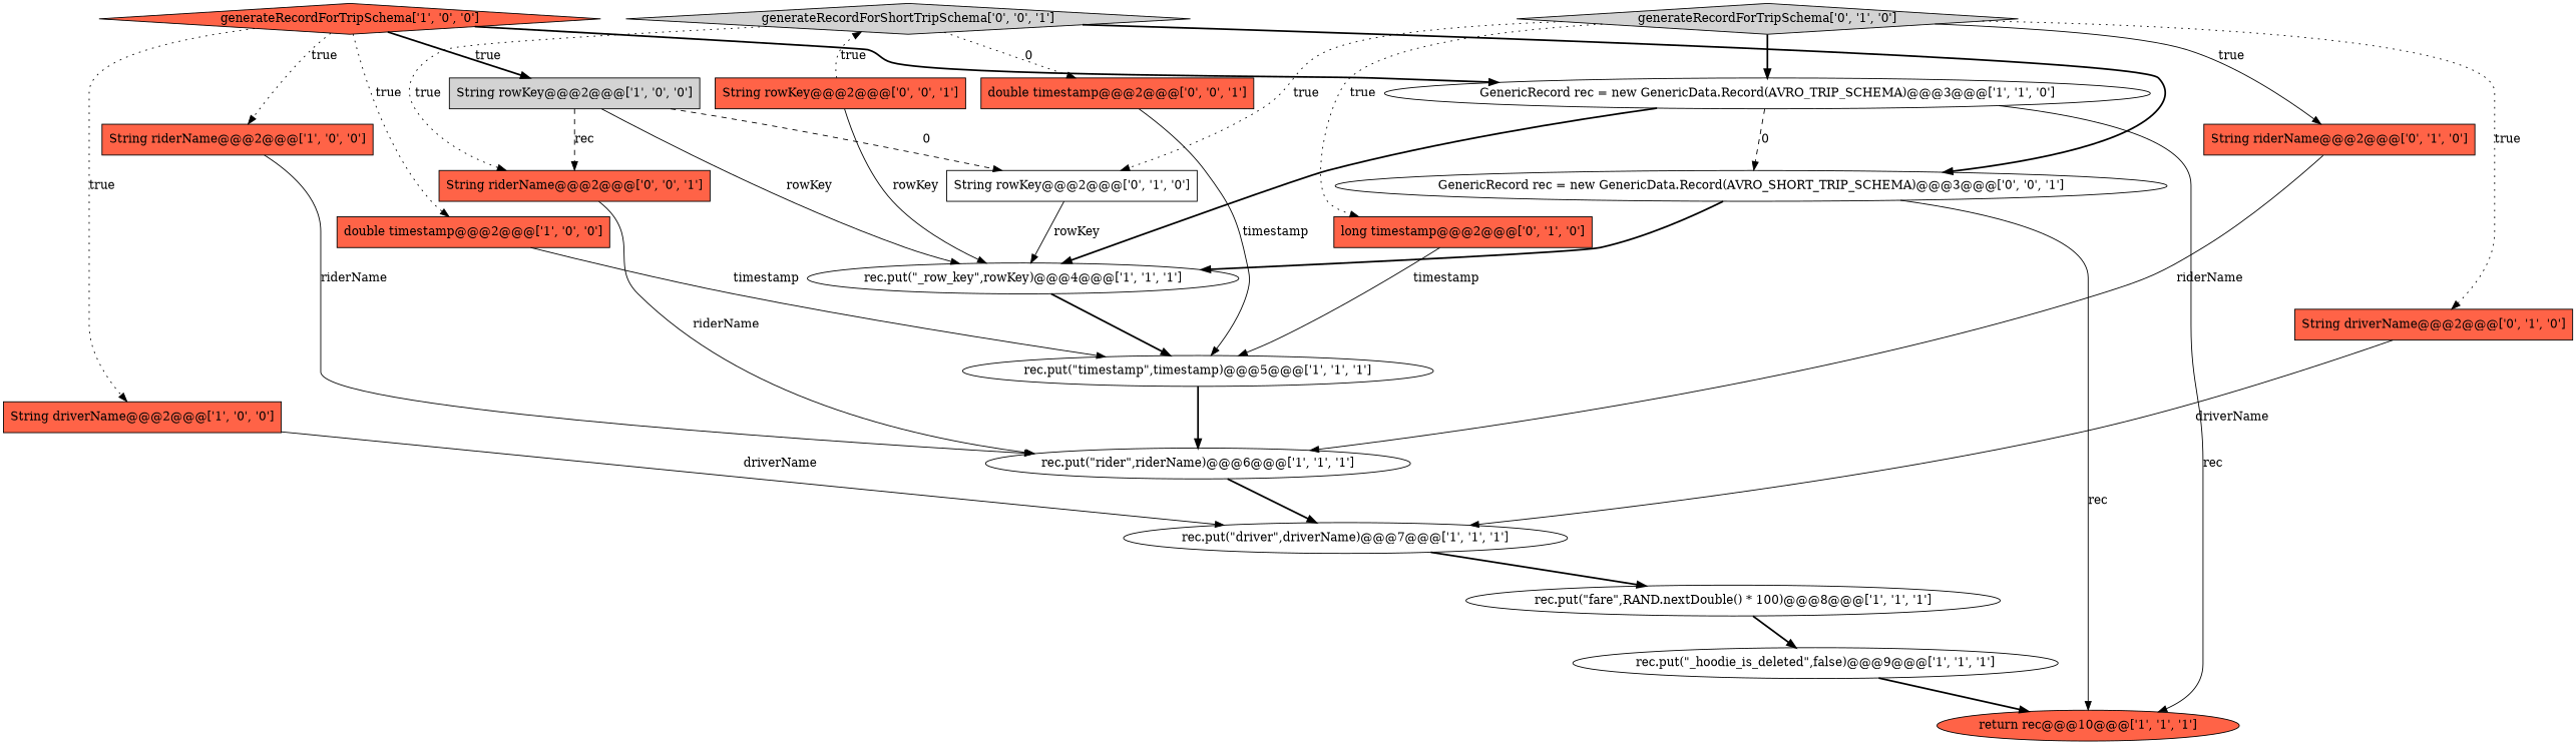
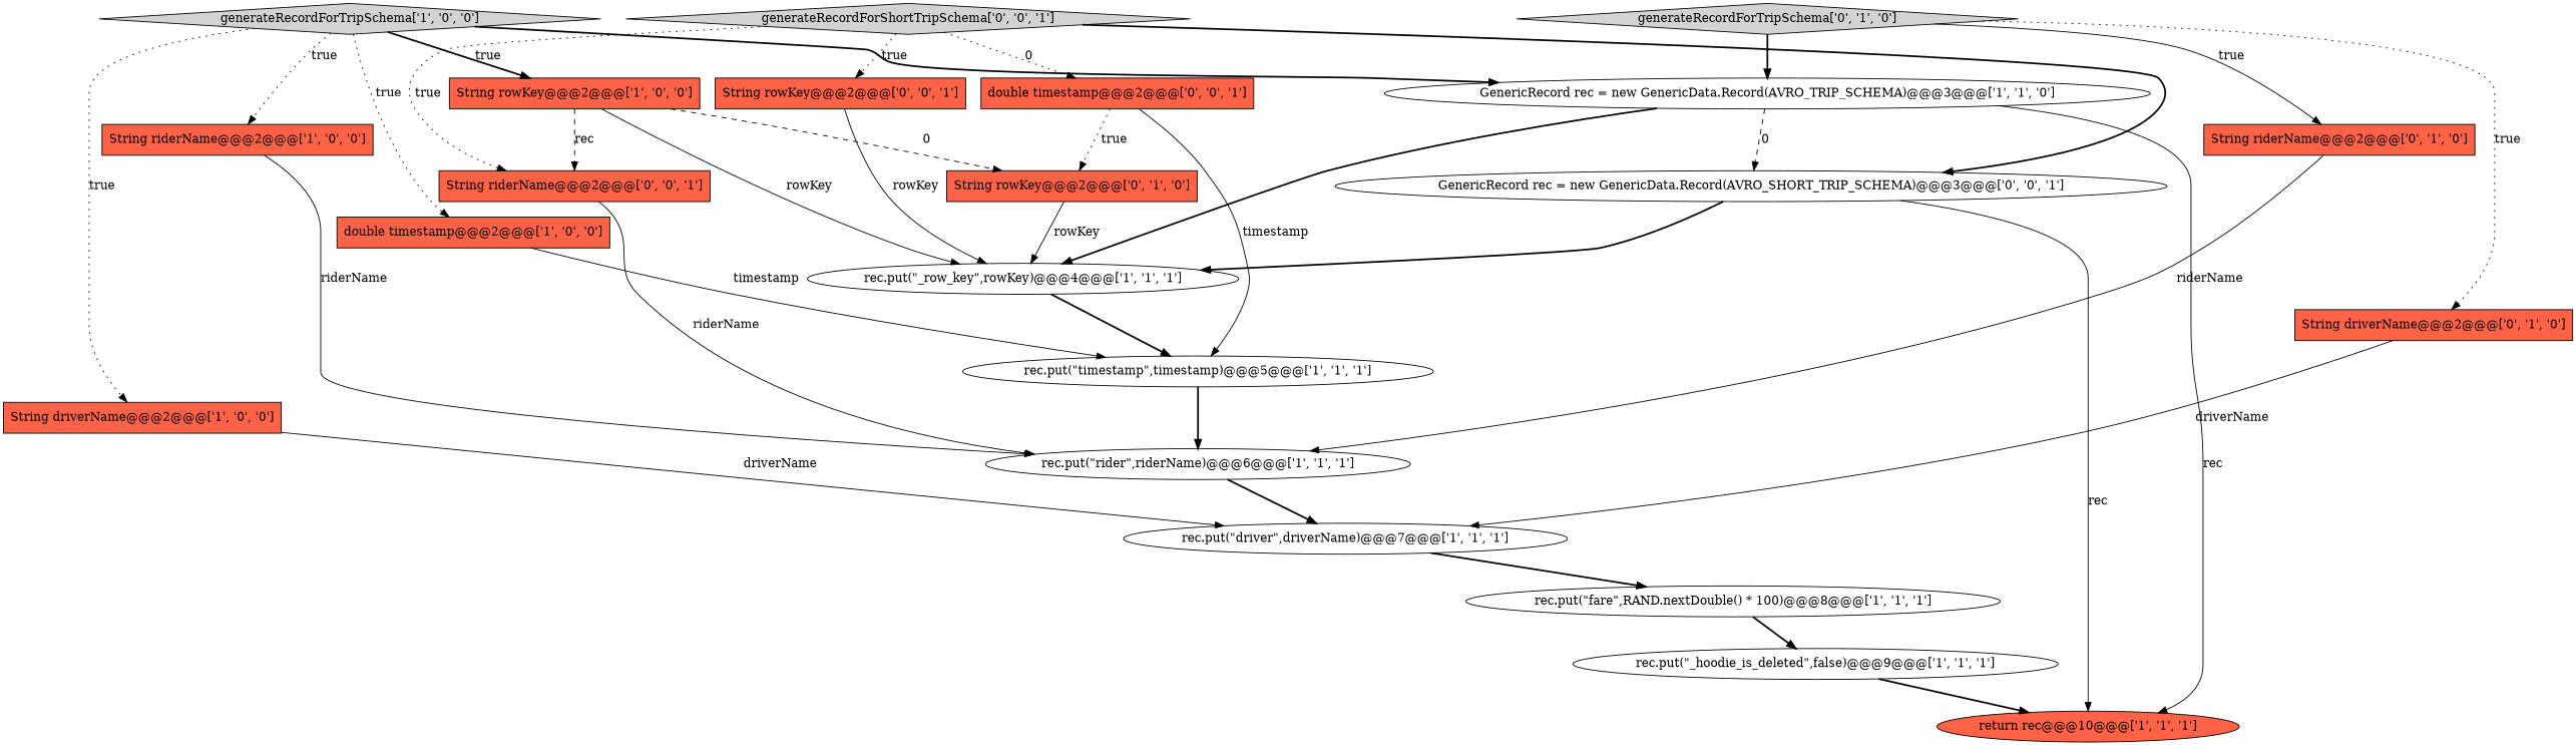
  digraph {
    node [fillcolor=tomato shape=box style=filled]
    edge [style=solid]
-   n1 [label="generateRecordForTripSchema['1', '0', '0']" shape=diamond]
+   n1 [fillcolor=lightgray label="generateRecordForTripSchema['1', '0', '0']" shape=diamond]
    n2 [label="String riderName@@@2@@@['1', '0', '0']"]
    n3 [label="double timestamp@@@2@@@['1', '0', '0']"]
    n4 [label="String driverName@@@2@@@['1', '0', '0']"]
    n5 [fillcolor=white label="GenericRecord rec = new GenericData.Record(AVRO_TRIP_SCHEMA)@@@3@@@['1', '1', '0']" shape=ellipse]
-   n6 [fillcolor=lightgray label="String rowKey@@@2@@@['1', '0', '0']"]
+   n6 [label="String rowKey@@@2@@@['1', '0', '0']"]
    n7 [fillcolor=white label="rec.put(\"rider\",riderName)@@@6@@@['1', '1', '1']" shape=ellipse]
    n8 [fillcolor=white label="rec.put(\"timestamp\",timestamp)@@@5@@@['1', '1', '1']" shape=ellipse]
    n9 [fillcolor=white label="rec.put(\"driver\",driverName)@@@7@@@['1', '1', '1']" shape=ellipse]
    n10 [fillcolor=white label="rec.put(\"_row_key\",rowKey)@@@4@@@['1', '1', '1']" shape=ellipse]
    n11 [fillcolor=white label="GenericRecord rec = new GenericData.Record(AVRO_SHORT_TRIP_SCHEMA)@@@3@@@['0', '0', '1']" shape=ellipse]
    n12 [label="return rec@@@10@@@['1', '1', '1']" shape=ellipse]
    n13 [label="String riderName@@@2@@@['0', '0', '1']"]
-   n14 [fillcolor=white label="String rowKey@@@2@@@['0', '1', '0']"]
+   n14 [label="String rowKey@@@2@@@['0', '1', '0']"]
    n15 [label="String driverName@@@2@@@['0', '1', '0']"]
    n16 [fillcolor=white label="rec.put(\"fare\",RAND.nextDouble() * 100)@@@8@@@['1', '1', '1']" shape=ellipse]
    n17 [label="double timestamp@@@2@@@['0', '0', '1']"]
    n18 [label="String riderName@@@2@@@['0', '1', '0']"]
    n19 [fillcolor=lightgray label="generateRecordForTripSchema['0', '1', '0']" shape=diamond]
-   n20 [label="long timestamp@@@2@@@['0', '1', '0']"]
    n21 [label="String rowKey@@@2@@@['0', '0', '1']"]
    n22 [fillcolor=white label="rec.put(\"_hoodie_is_deleted\",false)@@@9@@@['1', '1', '1']" shape=ellipse]
    n23 [fillcolor=lightgray label="generateRecordForShortTripSchema['0', '0', '1']" shape=diamond]
    n1 -> n2 [label=true style=dotted]
    n1 -> n3 [label=true style=dotted]
    n1 -> n4 [label=true style=dotted]
    n1 -> n5 [style=bold]
    n1 -> n6 [label=true style=bold]
    n2 -> n7 [label=riderName]
    n3 -> n8 [label=timestamp]
    n4 -> n9 [label=driverName]
    n5 -> n10 [style=bold]
    n5 -> n11 [label=0 style=dashed]
    n5 -> n12 [label=rec]
    n6 -> n10 [label=rowKey]
    n6 -> n13 [label=rec style=dashed]
    n6 -> n14 [label=0 style=dashed]
    n7 -> n9 [style=bold]
    n8 -> n7 [style=bold]
    n9 -> n16 [style=bold]
    n10 -> n8 [style=bold]
    n11 -> n10 [style=bold]
    n11 -> n12 [label=rec]
    n13 -> n7 [label=riderName]
    n14 -> n10 [label=rowKey]
    n15 -> n9 [label=driverName]
    n16 -> n22 [style=bold]
    n17 -> n8 [label=timestamp]
    n18 -> n7 [label=riderName]
    n19 -> n5 [style=bold]
-   n19 -> n14 [label=true style=dotted]
+   n17 -> n14 [label=true style=dotted]
    n19 -> n15 [label=true style=dotted]
    n19 -> n18 [label=true]
-   n19 -> n20 [label=true style=dotted]
-   n20 -> n8 [label=timestamp]
    n21 -> n10 [label=rowKey]
    n22 -> n12 [style=bold]
    n23 -> n11 [style=bold]
    n23 -> n13 [label=true style=dotted]
    n23 -> n17 [label=0 style=dotted]
-   n21 -> n23 [label=true style=dotted]
+   n23 -> n21 [label=true style=dotted]
  }
